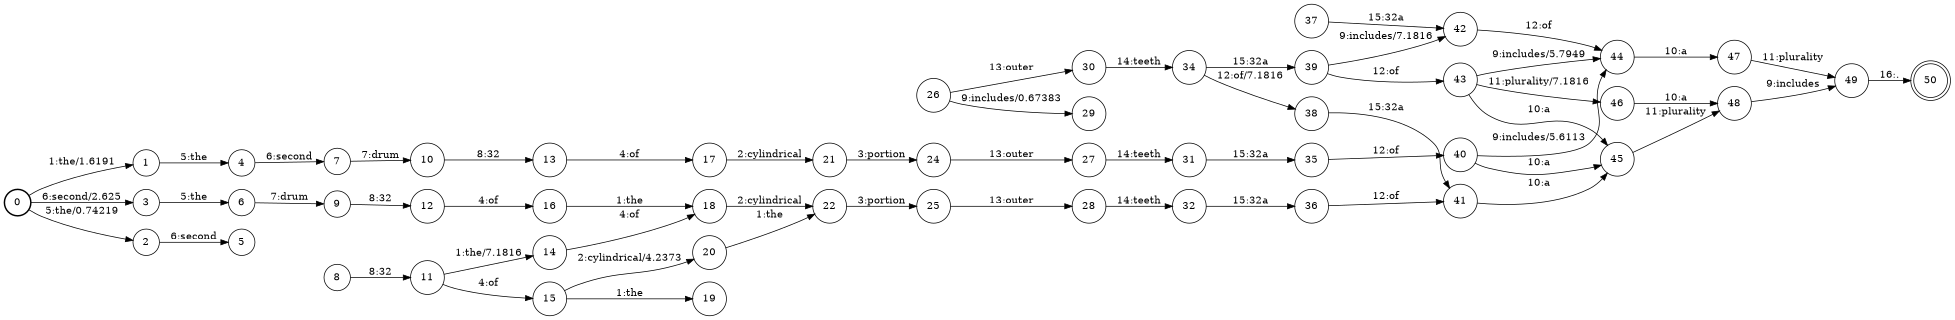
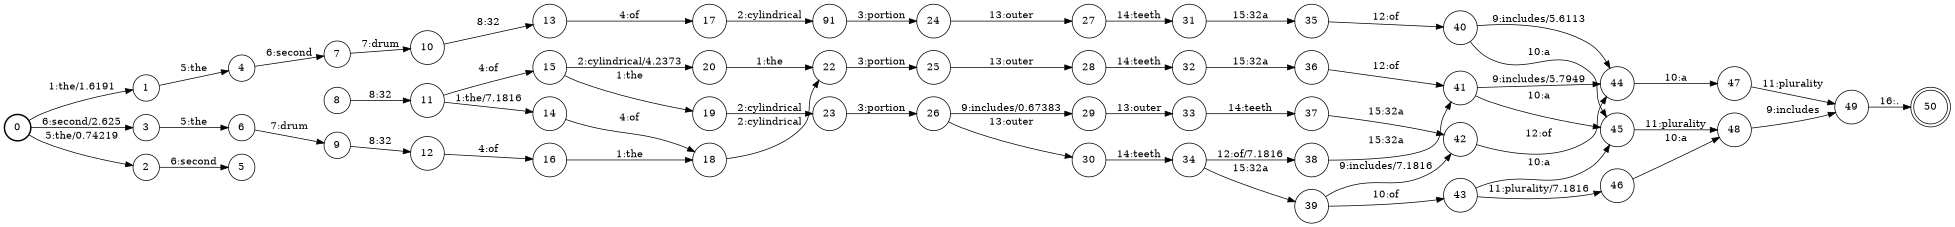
  digraph {
    nodesep=0.25
    rankdir=LR
    ranksep=0.4
    node [fontsize=14 shape=circle style=solid]
    edge [fontsize=14]
    n1 [label=0 style=bold]
    n2 [label=1]
    n3 [label=2]
    n4 [label=3]
    n5 [label=4]
    n6 [label=5]
    n7 [label=6]
    n8 [label=7]
    n9 [label=9]
    n10 [label=10]
    n11 [label=8]
    n12 [label=11]
    n13 [label=12]
    n14 [label=13]
    n15 [label=15]
    n16 [label=14]
    n17 [label=16]
    n18 [label=17]
    n19 [label=20]
    n20 [label=19]
    n21 [label=18]
-   n22 [label=21]
+   n22 [label=91]
    n23 [label=22]
+   n24 [label=23]
    n25 [label=24]
    n26 [label=25]
    n27 [label=26]
    n28 [label=27]
    n29 [label=28]
    n30 [label=29]
    n31 [label=30]
    n32 [label=31]
    n33 [label=32]
+   n34 [label=33]
    n35 [label=34]
    n36 [label=35]
    n37 [label=36]
    n38 [label=37]
    n39 [label=38]
    n40 [label=39]
    n41 [label=40]
    n42 [label=41]
    n43 [label=42]
    n44 [label=43]
    n45 [label=44]
    n46 [label=45]
    n47 [label=46]
    n48 [label=47]
    n49 [label=48]
    n50 [label=49]
    n51 [label=50 shape=doublecircle]
    n1 -> n2 [label="1:the/1.6191"]
    n1 -> n3 [label="5:the/0.74219"]
    n1 -> n4 [label="6:second/2.625"]
    n2 -> n5 [label="5:the"]
    n3 -> n6 [label="6:second"]
    n4 -> n7 [label="5:the"]
    n5 -> n8 [label="6:second"]
    n7 -> n9 [label="7:drum"]
    n8 -> n10 [label="7:drum"]
    n9 -> n13 [label="8:32"]
    n10 -> n14 [label="8:32"]
    n11 -> n12 [label="8:32"]
    n12 -> n15 [label="4:of"]
    n12 -> n16 [label="1:the/7.1816"]
    n13 -> n17 [label="4:of"]
    n14 -> n18 [label="4:of"]
    n15 -> n19 [label="2:cylindrical/4.2373"]
    n15 -> n20 [label="1:the"]
    n16 -> n21 [label="4:of"]
    n17 -> n21 [label="1:the"]
    n18 -> n22 [label="2:cylindrical"]
    n19 -> n23 [label="1:the"]
+   n20 -> n24 [label="2:cylindrical"]
    n21 -> n23 [label="2:cylindrical"]
    n22 -> n25 [label="3:portion"]
    n23 -> n26 [label="3:portion"]
+   n24 -> n27 [label="3:portion"]
    n25 -> n28 [label="13:outer"]
    n26 -> n29 [label="13:outer"]
    n27 -> n30 [label="9:includes/0.67383"]
    n27 -> n31 [label="13:outer"]
    n28 -> n32 [label="14:teeth"]
    n29 -> n33 [label="14:teeth"]
+   n30 -> n34 [label="13:outer"]
    n31 -> n35 [label="14:teeth"]
    n32 -> n36 [label="15:32a"]
    n33 -> n37 [label="15:32a"]
+   n34 -> n38 [label="14:teeth"]
    n35 -> n39 [label="12:of/7.1816"]
    n35 -> n40 [label="15:32a"]
    n36 -> n41 [label="12:of"]
    n37 -> n42 [label="12:of"]
    n38 -> n43 [label="15:32a"]
    n39 -> n42 [label="15:32a"]
    n40 -> n43 [label="9:includes/7.1816"]
-   n40 -> n44 [label="12:of"]
+   n40 -> n44 [label="10:of"]
    n41 -> n45 [label="9:includes/5.6113"]
    n41 -> n46 [label="10:a"]
    n42 -> n46 [label="10:a"]
    n43 -> n45 [label="12:of"]
-   n44 -> n45 [label="9:includes/5.7949"]
+   n42 -> n45 [label="9:includes/5.7949"]
    n44 -> n46 [label="10:a"]
    n44 -> n47 [label="11:plurality/7.1816"]
    n45 -> n48 [label="10:a"]
    n46 -> n49 [label="11:plurality"]
    n47 -> n49 [label="10:a"]
    n48 -> n50 [label="11:plurality"]
    n49 -> n50 [label="9:includes"]
    n50 -> n51 [label="16:."]
  }
